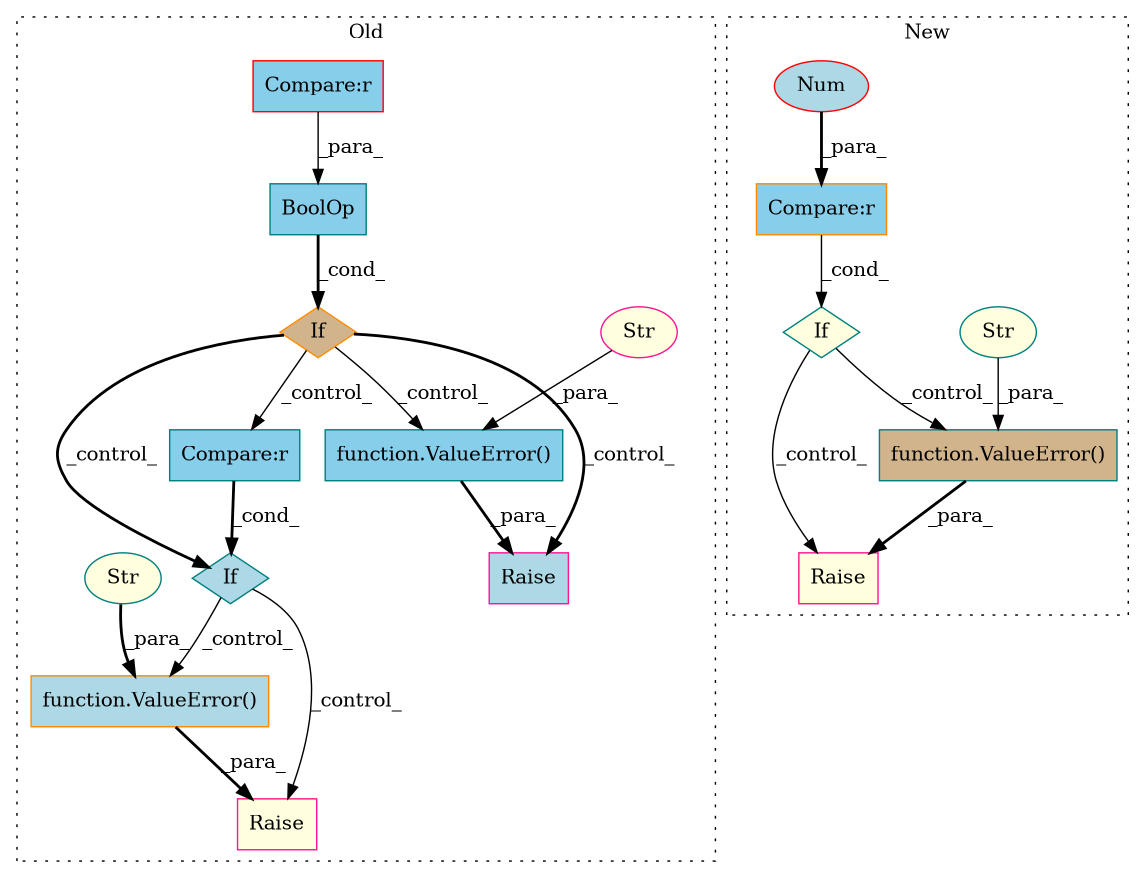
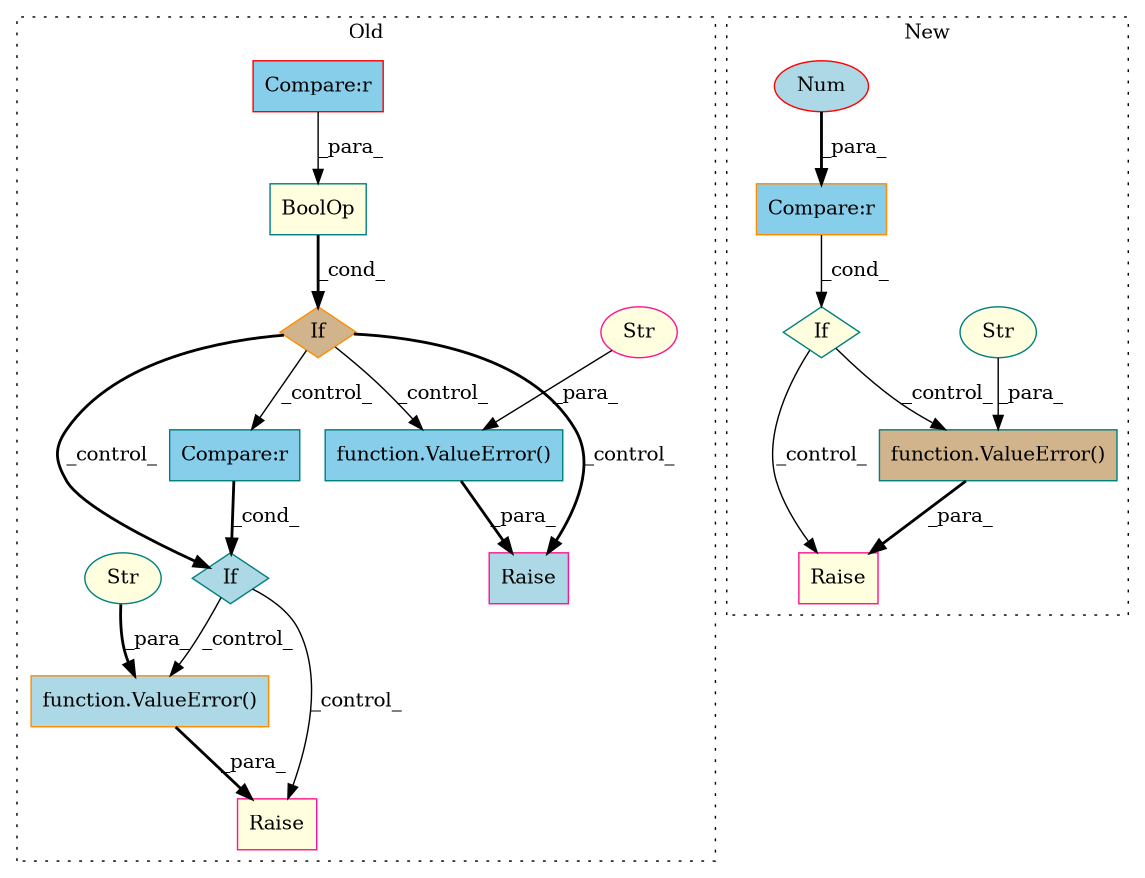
  digraph {
    node [a=91 l=3 shape=box style=filled fillcolor=lightyellow color=teal]
    edge [style=solid]
    n1 [l=6 label=Raise s=41145 fillcolor=lightblue color=deeppink]
    n2 [a=75 l="11,1" label="function.ValueError()" s="41151,41192" fillcolor=skyblue]
    n3 [a=66 l=30 label=Str s=41162 shape=ellipse color=deeppink]
    n4 [a=96 label=If s=41082 shape=diamond fillcolor=tan color=darkorange]
    n5 [a=40 l=18 label="Compare:r" s=41112 fillcolor=skyblue color=red]
-   n6 [a=72 l=42 label=BoolOp s=41089 fillcolor=skyblue]
+   n6 [a=72 l=42 label=BoolOp s=41089]
    n7 [a=96 label=If s=41202 shape=diamond fillcolor=lightblue]
    n8 [a=40 l=17 label="Compare:r" s=41210 fillcolor=skyblue]
    n9 [l=6 label=Raise s=41265 color=deeppink]
    n10 [a=75 l="11,1" label="function.ValueError()" s="41271,41312" fillcolor=lightblue color=darkorange]
    n11 [a=66 l=30 label=Str s=41282 shape=ellipse]
    n12 [a=75 l="11,1" label="function.ValueError()" s="43348,43381" fillcolor=tan]
    n13 [l=6 label=Raise s=43342 color=deeppink]
    n14 [a=96 label=If s=43295 shape=diamond]
    n15 [a=66 l=22 label=Str s=43359 shape=ellipse]
    n16 [a=40 l=8 label="Compare:r" s=43320 fillcolor=skyblue color=darkorange]
    n17 [a=76 label=Num s=43325 shape=ellipse fillcolor=lightblue color=red]
    subgraph cluster_1 {
      label=Old
      style=dotted
      n1
      n2
      n3
      n4
      n5
      n6
      n7
      n8
      n9
      n10
      n11
    }
    subgraph cluster_2 {
      label=New
      style=dotted
      n12
      n13
      n14
      n15
      n16
      n17
    }
    n2 -> n1 [label=_para_ style=bold]
    n3 -> n2 [label=_para_]
    n4 -> n1 [label=_control_ style=bold]
    n4 -> n2 [label=_control_]
    n4 -> n7 [label=_control_ style=bold]
    n4 -> n8 [label=_control_]
    n5 -> n6 [label=_para_]
    n6 -> n4 [label=_cond_ style=bold]
    n7 -> n9 [label=_control_]
    n7 -> n10 [label=_control_]
    n8 -> n7 [label=_cond_ style=bold]
    n10 -> n9 [label=_para_ style=bold]
    n11 -> n10 [label=_para_ style=bold]
    n12 -> n13 [label=_para_ style=bold]
    n14 -> n12 [label=_control_]
    n14 -> n13 [label=_control_]
    n15 -> n12 [label=_para_]
    n16 -> n14 [label=_cond_]
    n17 -> n16 [label=_para_ style=bold]
  }
